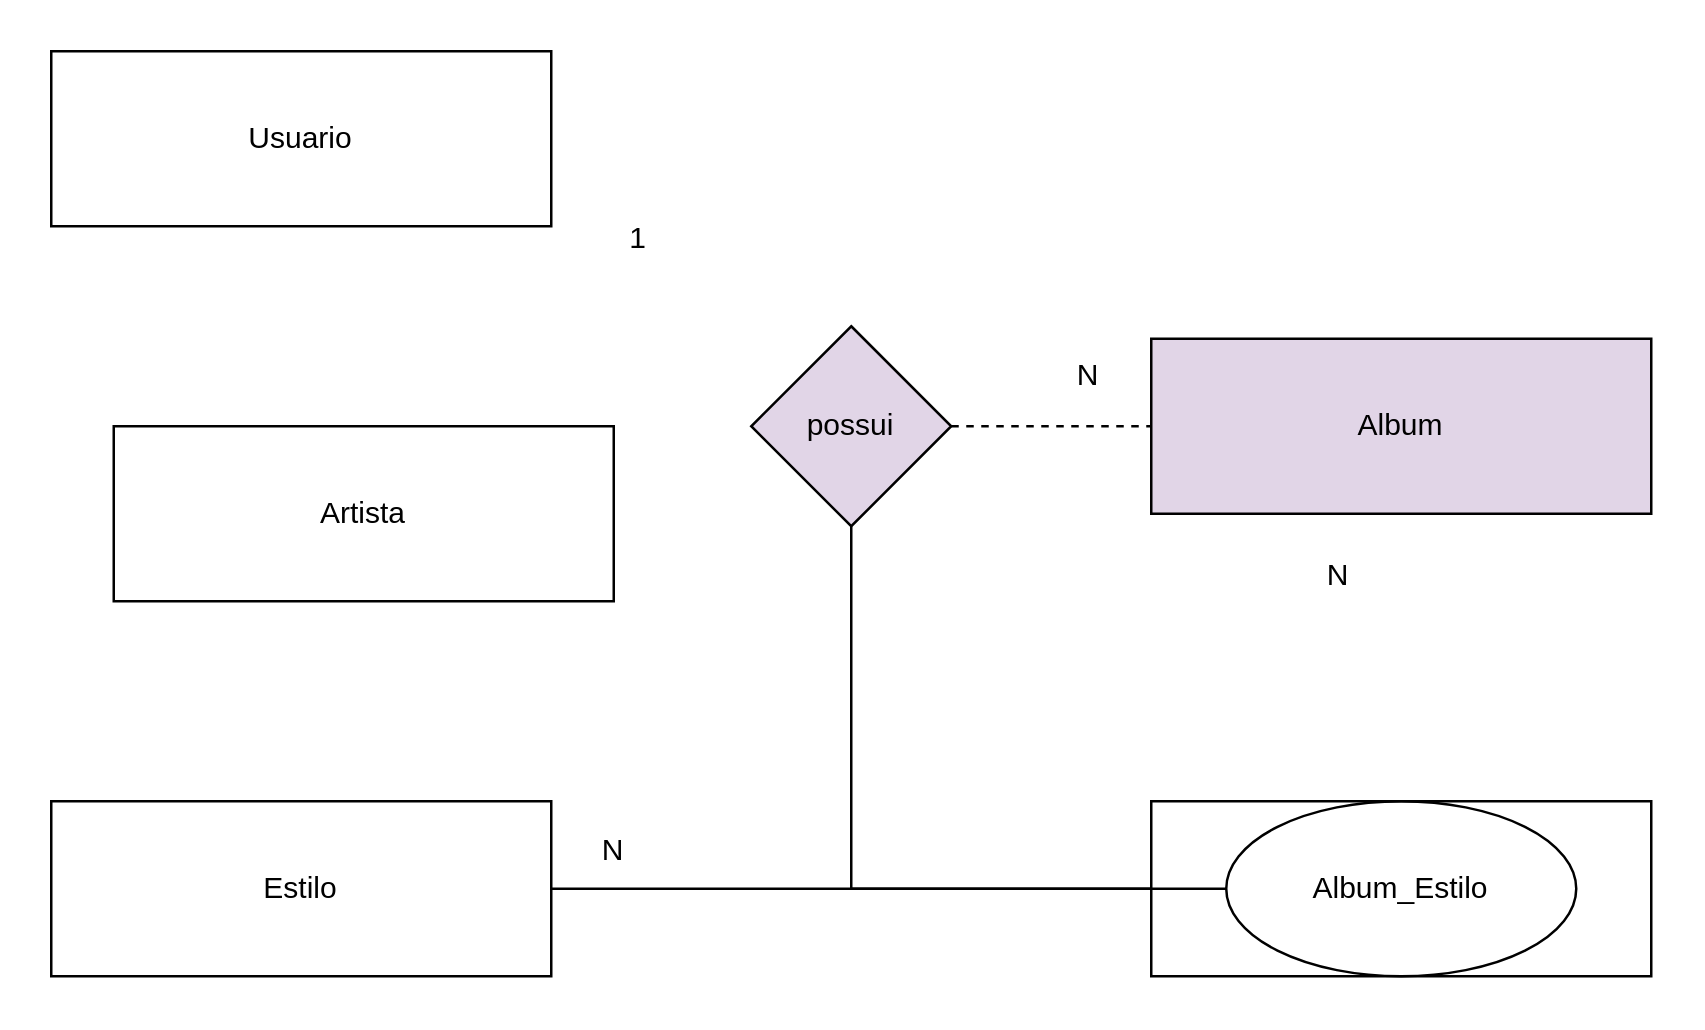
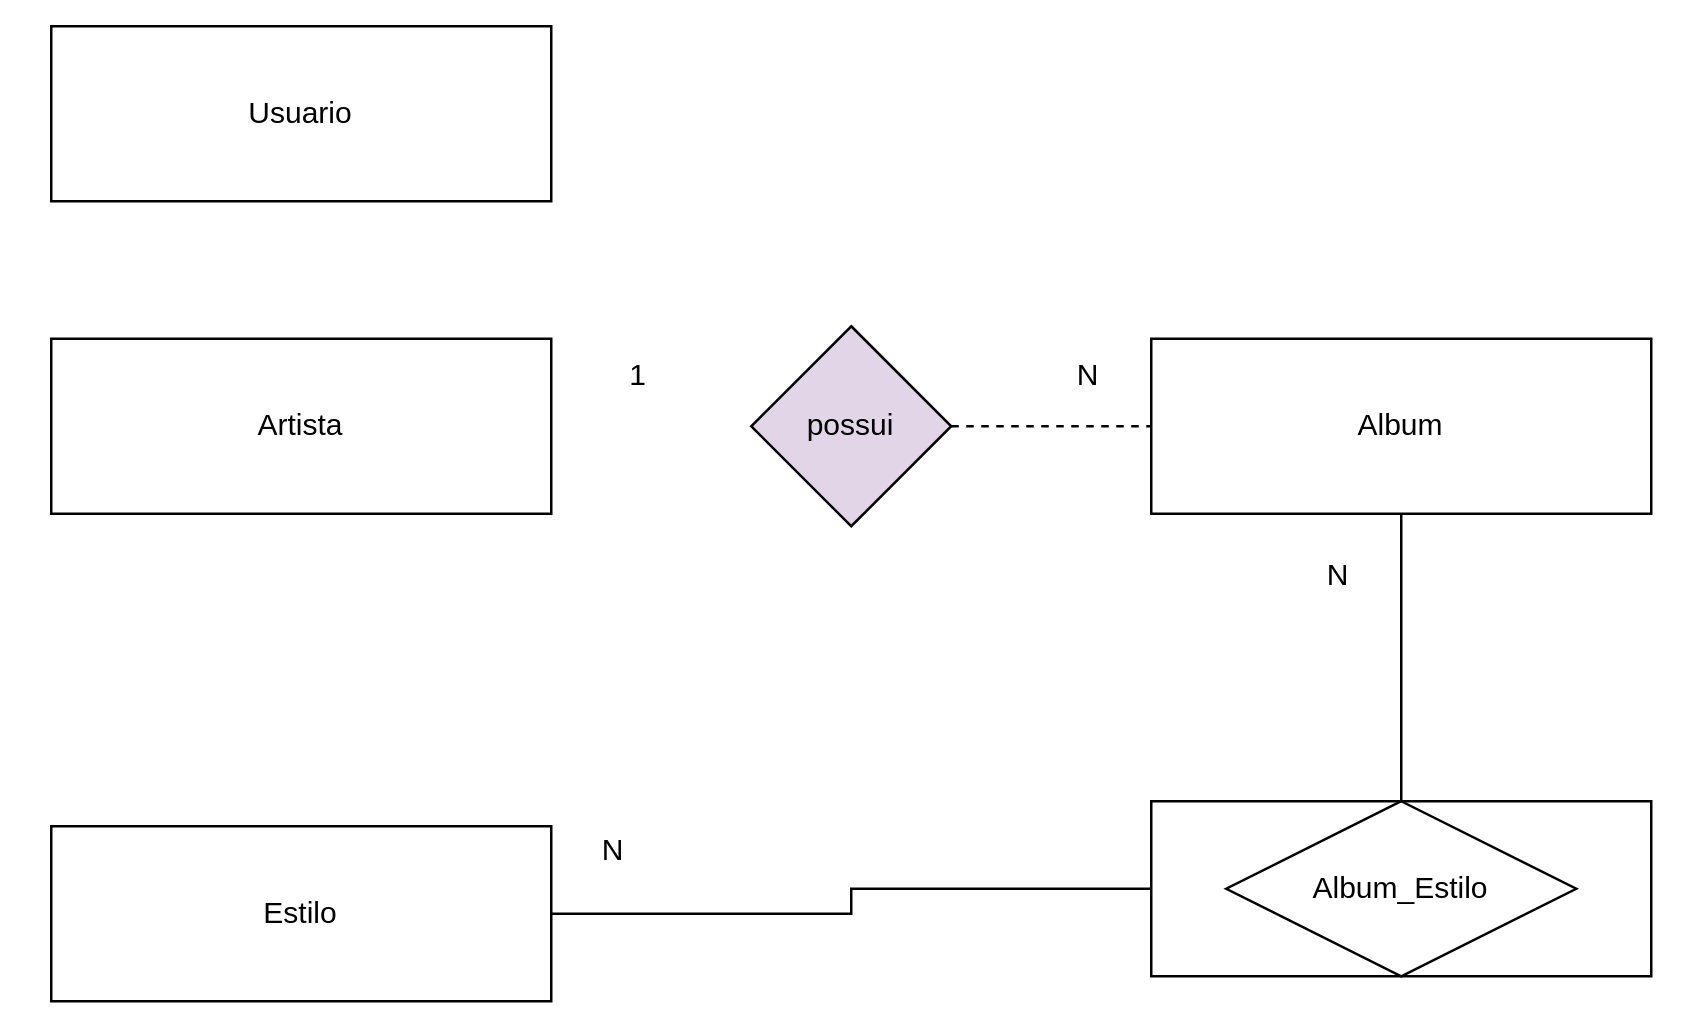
  <mxCell id="0" />
  <mxCell id="1" parent="0" />
- <mxCell id="2" value="Usuario" style="rounded=0;whiteSpace=wrap;html=1;" parent="1" vertex="1"><mxGeometry x="20" y="20" width="200" height="70" as="geometry" /></mxCell>
- <mxCell id="3" value="Estilo" style="rounded=0;whiteSpace=wrap;html=1;" parent="1" vertex="1"><mxGeometry x="20" y="320" width="200" height="70" as="geometry" /></mxCell>
- <mxCell id="4" value="Artista" style="rounded=0;whiteSpace=wrap;html=1;" parent="1" vertex="1"><mxGeometry x="45" y="170" width="200" height="70" as="geometry" /></mxCell>
+ <mxCell id="2" value="Usuario" style="rounded=0;whiteSpace=wrap;html=1;" parent="1" vertex="1"><mxGeometry x="20" y="10" width="200" height="70" as="geometry" /></mxCell>
+ <mxCell id="3" value="Estilo" style="rounded=0;whiteSpace=wrap;html=1;" parent="1" vertex="1"><mxGeometry x="20" y="330" width="200" height="70" as="geometry" /></mxCell>
+ <mxCell id="4" value="Artista" style="rounded=0;whiteSpace=wrap;html=1;" parent="1" vertex="1"><mxGeometry x="20" y="135" width="200" height="70" as="geometry" /></mxCell>
  <mxCell id="5" value="N" style="text;html=1;strokeColor=none;fillColor=none;align=center;verticalAlign=middle;whiteSpace=wrap;rounded=0;" parent="1" vertex="1"><mxGeometry x="520" y="220" width="30" height="20" as="geometry" /></mxCell>
- <mxCell id="6" value="Album" style="rounded=0;whiteSpace=wrap;html=1;fillColor=#e1d5e7;" parent="1" vertex="1"><mxGeometry x="460" y="135" width="200" height="70" as="geometry" /></mxCell>
+ <mxCell id="6" value="Album" style="rounded=0;whiteSpace=wrap;html=1;" parent="1" vertex="1"><mxGeometry x="460" y="135" width="200" height="70" as="geometry" /></mxCell>
  <mxCell id="7" value="N" style="text;html=1;strokeColor=none;fillColor=none;align=center;verticalAlign=middle;whiteSpace=wrap;rounded=0;" parent="1" vertex="1"><mxGeometry x="420" y="140" width="30" height="20" as="geometry" /></mxCell>
  <mxCell id="8" value="" style="edgeStyle=orthogonalEdgeStyle;rounded=0;orthogonalLoop=1;jettySize=auto;html=1;endArrow=none;endFill=0;dashed=1;" parent="1" source="9" target="6" edge="1"><mxGeometry relative="1" as="geometry" /></mxCell>
  <mxCell id="9" value="possui" style="rhombus;whiteSpace=wrap;html=1;rounded=0;fillColor=#e1d5e7;" parent="1" vertex="1"><mxGeometry x="300" y="130" width="80" height="80" as="geometry" /></mxCell>
- <mxCell id="10" value="1" style="text;html=1;strokeColor=none;fillColor=none;align=center;verticalAlign=middle;whiteSpace=wrap;rounded=0;" parent="1" vertex="1"><mxGeometry x="240" y="85" width="30" height="20" as="geometry" /></mxCell>
+ <mxCell id="10" value="1" style="text;html=1;strokeColor=none;fillColor=none;align=center;verticalAlign=middle;whiteSpace=wrap;rounded=0;" parent="1" vertex="1"><mxGeometry x="240" y="140" width="30" height="20" as="geometry" /></mxCell>
  <mxCell id="11" value="" style="edgeStyle=orthogonalEdgeStyle;rounded=0;orthogonalLoop=1;jettySize=auto;html=1;endArrow=none;endFill=0;entryX=1;entryY=0.5;entryDx=0;entryDy=0;" edge="1" parent="1" source="12" target="3"><mxGeometry relative="1" as="geometry"><mxPoint x="380" y="355" as="targetPoint" /></mxGeometry></mxCell>
  <mxCell id="12" value="" style="rounded=0;whiteSpace=wrap;html=1;" vertex="1" parent="1"><mxGeometry x="460" y="320" width="200" height="70" as="geometry" /></mxCell>
- <mxCell id="13" value="" style="edgeStyle=orthogonalEdgeStyle;rounded=0;orthogonalLoop=1;jettySize=auto;html=1;endArrow=none;endFill=0;" edge="1" parent="1" source="14" target="9"><mxGeometry relative="1" as="geometry" /></mxCell>
- <mxCell id="14" value="Album_Estilo" style="ellipse;whiteSpace=wrap;html=1;fillColor=none;" vertex="1" parent="1"><mxGeometry x="490" y="320" width="140" height="70" as="geometry" /></mxCell>
+ <mxCell id="13" value="" style="edgeStyle=orthogonalEdgeStyle;rounded=0;orthogonalLoop=1;jettySize=auto;html=1;endArrow=none;endFill=0;" edge="1" parent="1" source="14" target="6"><mxGeometry relative="1" as="geometry" /></mxCell>
+ <mxCell id="14" value="Album_Estilo" style="rhombus;whiteSpace=wrap;html=1;fillColor=none;" vertex="1" parent="1"><mxGeometry x="490" y="320" width="140" height="70" as="geometry" /></mxCell>
  <mxCell id="15" value="N" style="text;html=1;strokeColor=none;fillColor=none;align=center;verticalAlign=middle;whiteSpace=wrap;rounded=0;" vertex="1" parent="1"><mxGeometry x="230" y="330" width="30" height="20" as="geometry" /></mxCell>
